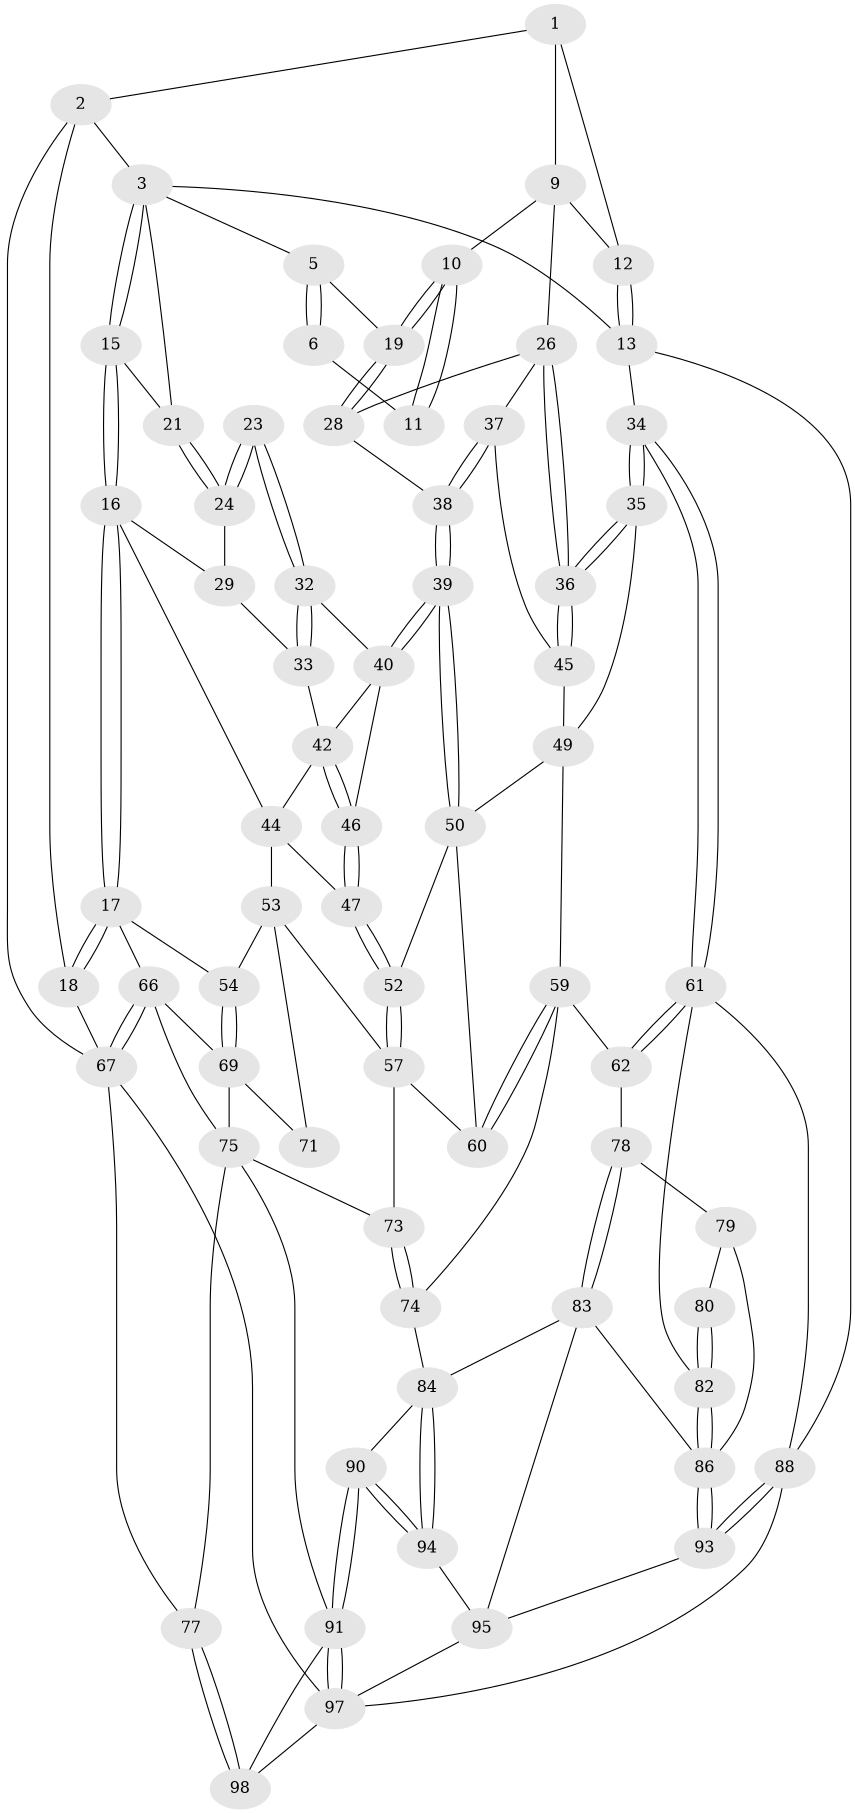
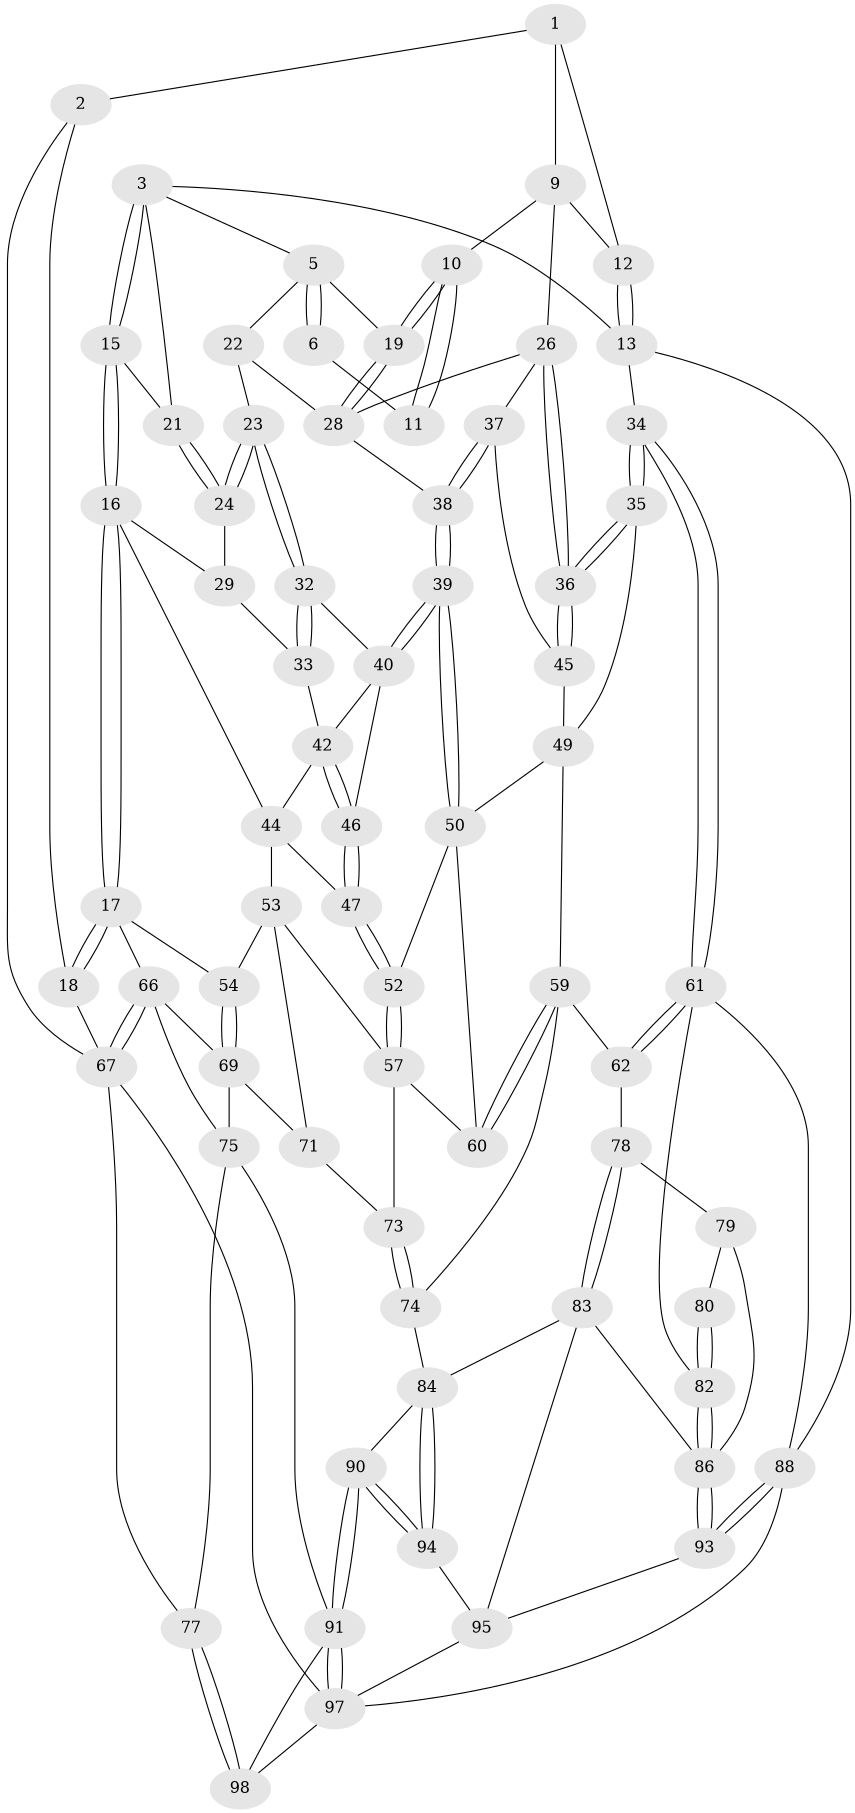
  graph {
    node [color=gray90 style=filled]
    1 [super="+8"]
    2 [super="+14"]
    9 [super="+25"]
    12
    3 [super="+4"]
    18
    67 [super="+68"]
    10
    26 [super="+27"]
    13
    5 [super="+20"]
    15
    21
    34
    88
    77
    97 [super="+99"]
    6 [super="+7"]
    19
+   22
    16 [super="+30"]
    24
    11
    28 [super="+31"]
    23
    36
    37
    35
    61 [super="+81"]
    93
    17 [super="+55"]
    29
    44 [super="+48"]
    54
    66 [super="+70"]
    33
    47
    53 [super="+58"]
    69 [super="+72"]
    75 [super="+76"]
    38
    32
    40 [super="+41"]
    45
    39
    42 [super="+43"]
    46
    49 [super="+56"]
    62 [super="+63"]
    82
    50 [super="+51"]
    59 [super="+64"]
    52
    60
    57 [super="+65"]
    71
    74
    73
    78
    84 [super="+85"]
    86 [super="+87"]
    79
    83 [super="+89"]
    91 [super="+92"]
    98
    90
    94
    80
    95 [super="+96"]
    1 -- 2
    1 -- 9
    1 -- 12
-   2 -- 3
    2 -- 18
    2 -- 67
    9 -- 12
    9 -- 10
    9 -- 26
    12 -- 13
    12 -- 13
    3 -- 13
    3 -- 5
    3 -- 15
    3 -- 15
    3 -- 21
    18 -- 67
    67 -- 77
    67 -- 97
    10 -- 19
    10 -- 19
    10 -- 11
    10 -- 11
    26 -- 28
    26 -- 36
    26 -- 36
    26 -- 37
    13 -- 34
    13 -- 88
    5 -- 6
    5 -- 6
    5 -- 19
+   5 -- 22
    15 -- 21
    15 -- 16
    15 -- 16
    21 -- 24
    21 -- 24
    34 -- 35
    34 -- 35
    34 -- 61
    34 -- 61
    88 -- 97
    88 -- 93
    88 -- 93
    77 -- 98
    77 -- 98
    97 -- 98
    6 -- 11 [weight=2]
    19 -- 28
    19 -- 28
+   22 -- 28
+   22 -- 23
    16 -- 17
    16 -- 17
    16 -- 29
    16 -- 44
    24 -- 29
    28 -- 38
    23 -- 24
    23 -- 24
    23 -- 32
    23 -- 32
    36 -- 45
    36 -- 45
    37 -- 38
    37 -- 38
    37 -- 45
    35 -- 36
    35 -- 36
    35 -- 49
    61 -- 88
    61 -- 62
    61 -- 62
    61 -- 82
    93 -- 95
    17 -- 18
    17 -- 18
    17 -- 54
    17 -- 66
    29 -- 33
    44 -- 47
    44 -- 53
    54 -- 69
    54 -- 69
    66 -- 67
    66 -- 67
    66 -- 69
    66 -- 75
    33 -- 42
    47 -- 52
    47 -- 52
    53 -- 54
    53 -- 57
    53 -- 71
    69 -- 75
    69 -- 71
    75 -- 77
    75 -- 91
    38 -- 39
    38 -- 39
    32 -- 33
    32 -- 33
    32 -- 40
    40 -- 42
    40 -- 46
    45 -- 49
    39 -- 40
    39 -- 40
    39 -- 50
    39 -- 50
    42 -- 44
    42 -- 46
    42 -- 46
    46 -- 47
    46 -- 47
    49 -- 50
    49 -- 59
    62 -- 78
    82 -- 86
    82 -- 86
    50 -- 52
    50 -- 60
    59 -- 62
    59 -- 60
    59 -- 60
    59 -- 74
    52 -- 57
    52 -- 57
    57 -- 60
    57 -- 73
-   75 -- 73
+   71 -- 73
    74 -- 84
    73 -- 74
    73 -- 74
    78 -- 79
    78 -- 83
    78 -- 83
    84 -- 90
    84 -- 94
    84 -- 94
    86 -- 93
    86 -- 93
    79 -- 86
    79 -- 80
    83 -- 84
    83 -- 86
    83 -- 95
    91 -- 97
    91 -- 97
    91 -- 98
    90 -- 91
    90 -- 91
    90 -- 94
    90 -- 94
    94 -- 95
    80 -- 82
    80 -- 82
    95 -- 97
  }
